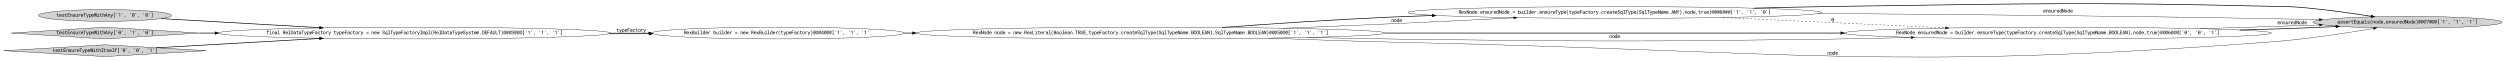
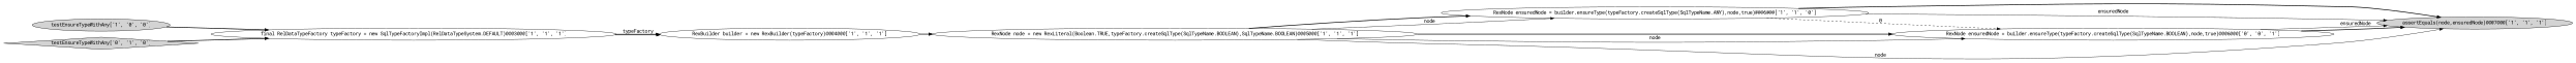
  digraph {
    fontname="Roboto Mono"
    rankdir=LR
    node [fillcolor=white fontname="Roboto Mono" shape=ellipse style=filled]
    edge [fontname="Roboto Mono" style=bold]
    n1 [label="RexNode ensuredNode = builder.ensureType(typeFactory.createSqlType(SqlTypeName.ANY),node,true)@@@6@@@['1', '1', '0']"]
    n2 [fillcolor=lightgray label="assertEquals(node,ensuredNode)@@@7@@@['1', '1', '1']"]
    n3 [label="RexNode ensuredNode = builder.ensureType(typeFactory.createSqlType(SqlTypeName.BOOLEAN),node,true)@@@6@@@['0', '0', '1']"]
    n4 [fillcolor=lightgray label="testEnsureTypeWithAny['1', '0', '0']"]
    n5 [label="final RelDataTypeFactory typeFactory = new SqlTypeFactoryImpl(RelDataTypeSystem.DEFAULT)@@@3@@@['1', '1', '1']"]
    n6 [label="RexBuilder builder = new RexBuilder(typeFactory)@@@4@@@['1', '1', '1']"]
    n7 [fillcolor=lightgray label="testEnsureTypeWithAny['0', '1', '0']" shape=diamond]
    n8 [label="RexNode node = new RexLiteral(Boolean.TRUE,typeFactory.createSqlType(SqlTypeName.BOOLEAN),SqlTypeName.BOOLEAN)@@@5@@@['1', '1', '1']"]
-   n9 [fillcolor=lightgray label="testEnsureTypeWithItself['0', '0', '1']" shape=diamond]
    n1 -> n2
    n1 -> n2 [label=ensuredNode style=solid]
    n1 -> n3 [label=0 style=dashed]
    n3 -> n2 [label=ensuredNode style=solid]
    n3 -> n2
    n4 -> n5
    n5 -> n6 [label=typeFactory style=solid]
    n5 -> n6
    n6 -> n8
    n7 -> n5
    n8 -> n1
    n8 -> n1 [label="node" style=solid]
    n8 -> n2 [label="node" style=solid]
    n8 -> n3
    n8 -> n3 [label="node" style=solid]
-   n9 -> n5
  }
